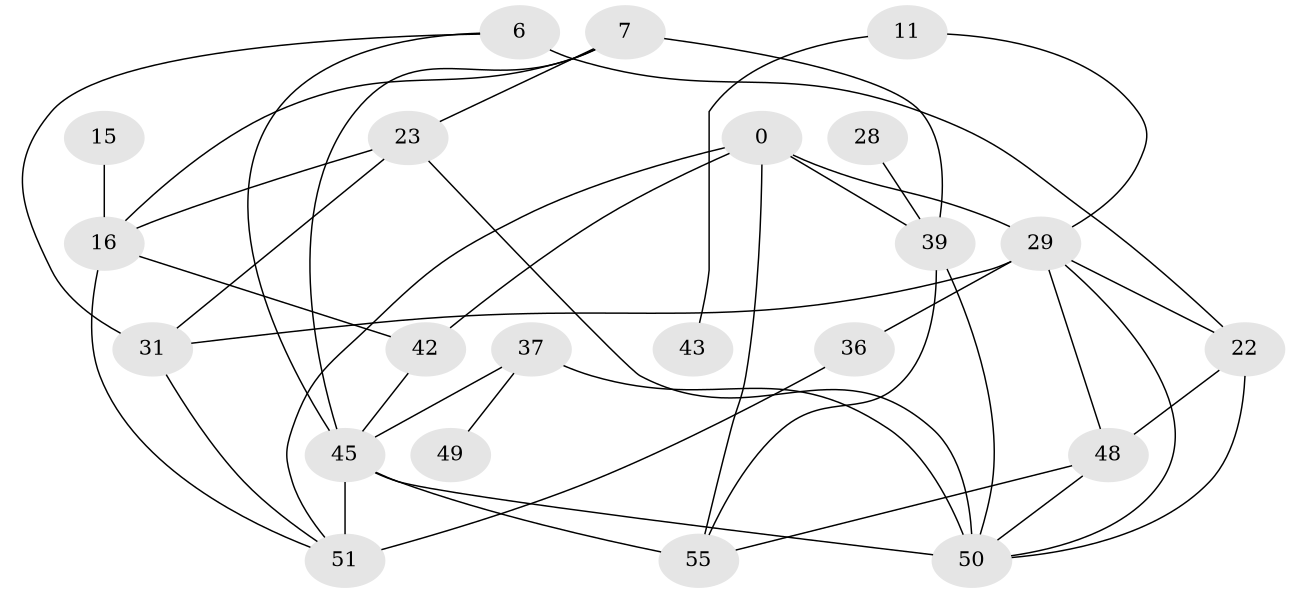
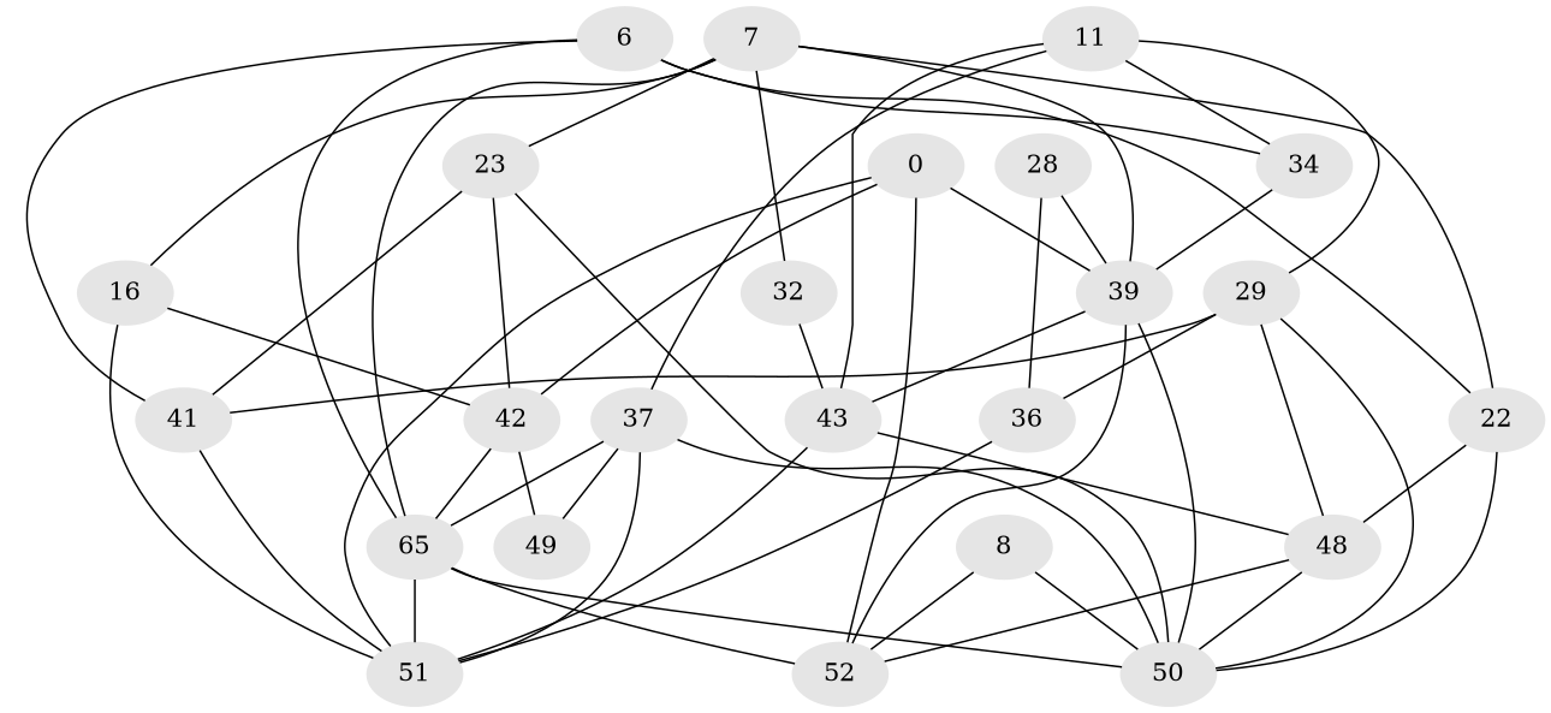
  graph {
    node [color=gray90 style=filled]
    n1 [label=0]
    29 [super="+27+21+24"]
    39 [super="+13"]
    42 [super="+1"]
    51 [super="+10+46"]
-   52 [super="+17+40" label=55]
-   41 [label=31]
+   52 [super="+17+40"]
+   41
    50 [super="+30+35"]
    48 [super="+47"]
    36 [super="+33"]
    43
-   45 [super="+44+38+26"]
+   45 [super="+44+38+26" label=65]
    49
    22 [super="+18"]
    6
+   34 [super="+20"]
    16 [super="+9"]
    7
    23
+   32
+   8
    11
    37
-   15
    28 [super="+19"]
-   n1 -- 29
    n1 -- 39
    n1 -- 42 [weight=2]
    n1 -- 51
    n1 -- 52
    29 -- 41
    29 -- 50
    29 -- 48 [weight=2]
    29 -- 36 [weight=2]
    39 -- 52
    39 -- 50
+   39 -- 43 [weight=2]
    42 -- 45
+   42 -- 49
    41 -- 51
    48 -- 52 [weight=2]
    48 -- 50
    36 -- 51
+   43 -- 51
+   43 -- 48
    45 -- 51 [weight=2]
    45 -- 52 [weight=3]
    45 -- 50 [weight=2]
    22 -- 50 [weight=2]
    22 -- 48
    6 -- 41
    6 -- 45
    6 -- 22
+   6 -- 34 [weight=2]
+   34 -- 39
    16 -- 42
    16 -- 51
    7 -- 39 [weight=2]
    7 -- 45
-   29 -- 22
+   7 -- 22
    7 -- 16 [weight=2]
    7 -- 23
-   23 -- 16
+   7 -- 32
+   23 -- 42
    23 -- 41
    23 -- 50
+   32 -- 43
+   8 -- 52
+   8 -- 50
    11 -- 29
    11 -- 43
+   11 -- 34
+   11 -- 37
+   37 -- 51
    37 -- 50 [weight=2]
    37 -- 45 [weight=2]
    37 -- 49
-   15 -- 16 [weight=2]
    28 -- 39
+   28 -- 36 [weight=2]
  }
